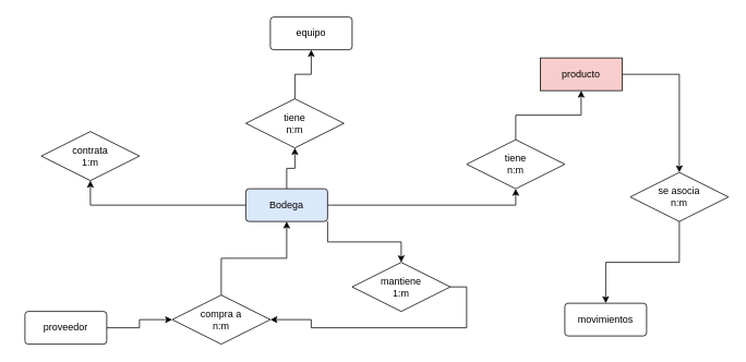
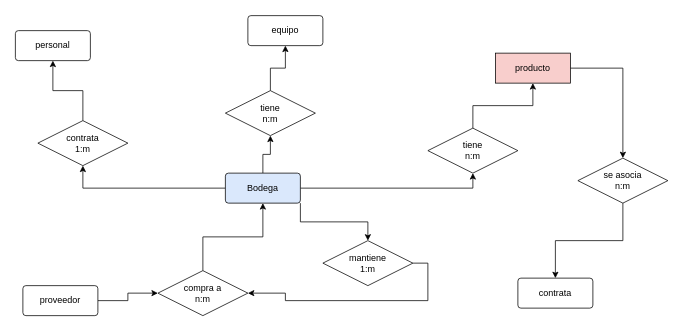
  <mxCell id="0" />
  <mxCell id="1" parent="0" />
  <mxCell id="2" style="edgeStyle=orthogonalEdgeStyle;rounded=0;orthogonalLoop=1;jettySize=auto;html=1;exitX=1;exitY=0.5;exitDx=0;exitDy=0;entryX=0.5;entryY=1;entryDx=0;entryDy=0;" edge="1" parent="1" source="6" target="13"><mxGeometry relative="1" as="geometry" /></mxCell>
  <mxCell id="3" style="edgeStyle=orthogonalEdgeStyle;rounded=0;orthogonalLoop=1;jettySize=auto;html=1;exitX=0;exitY=0.5;exitDx=0;exitDy=0;" edge="1" parent="1" source="6" target="11"><mxGeometry relative="1" as="geometry" /></mxCell>
  <mxCell id="4" style="edgeStyle=orthogonalEdgeStyle;rounded=0;orthogonalLoop=1;jettySize=auto;html=1;exitX=0.5;exitY=0;exitDx=0;exitDy=0;entryX=0.5;entryY=1;entryDx=0;entryDy=0;" edge="1" parent="1" source="6" target="16"><mxGeometry relative="1" as="geometry" /></mxCell>
  <mxCell id="5" style="edgeStyle=orthogonalEdgeStyle;rounded=0;orthogonalLoop=1;jettySize=auto;html=1;exitX=1;exitY=1;exitDx=0;exitDy=0;entryX=0.5;entryY=0;entryDx=0;entryDy=0;" edge="1" parent="1" source="6" target="23"><mxGeometry relative="1" as="geometry" /></mxCell>
  <mxCell id="6" value="Bodega" style="rounded=1;arcSize=10;whiteSpace=wrap;html=1;align=center;fillColor=#dae8fc;" vertex="1" parent="1"><mxGeometry x="300" y="230" width="100" height="40" as="geometry" /></mxCell>
  <mxCell id="7" style="edgeStyle=orthogonalEdgeStyle;rounded=0;orthogonalLoop=1;jettySize=auto;html=1;exitX=1;exitY=0.5;exitDx=0;exitDy=0;entryX=0.5;entryY=0;entryDx=0;entryDy=0;" edge="1" parent="1" source="8" target="25"><mxGeometry relative="1" as="geometry" /></mxCell>
  <mxCell id="8" value="producto" style="whiteSpace=wrap;html=1;align=center;fillColor=#f8cecc;" vertex="1" parent="1"><mxGeometry x="660" y="70" width="100" height="40" as="geometry" /></mxCell>
+ <mxCell id="9" value="personal" style="rounded=1;arcSize=10;whiteSpace=wrap;html=1;align=center;" vertex="1" parent="1"><mxGeometry x="20" y="40" width="100" height="40" as="geometry" /></mxCell>
+ <mxCell id="10" style="edgeStyle=orthogonalEdgeStyle;rounded=0;orthogonalLoop=1;jettySize=auto;html=1;exitX=0.5;exitY=0;exitDx=0;exitDy=0;entryX=0.5;entryY=1;entryDx=0;entryDy=0;" edge="1" parent="1" source="11" target="9"><mxGeometry relative="1" as="geometry" /></mxCell>
  <mxCell id="11" value="contrata&lt;br&gt;1:m" style="shape=rhombus;perimeter=rhombusPerimeter;whiteSpace=wrap;html=1;align=center;" vertex="1" parent="1"><mxGeometry x="50" y="160" width="120" height="60" as="geometry" /></mxCell>
  <mxCell id="12" style="edgeStyle=orthogonalEdgeStyle;rounded=0;orthogonalLoop=1;jettySize=auto;html=1;exitX=0.5;exitY=0;exitDx=0;exitDy=0;entryX=0.5;entryY=1;entryDx=0;entryDy=0;" edge="1" parent="1" source="13" target="8"><mxGeometry relative="1" as="geometry" /></mxCell>
  <mxCell id="13" value="tiene&lt;br&gt;n:m" style="shape=rhombus;perimeter=rhombusPerimeter;whiteSpace=wrap;html=1;align=center;" vertex="1" parent="1"><mxGeometry x="570" y="170" width="120" height="60" as="geometry" /></mxCell>
  <mxCell id="14" value="equipo" style="rounded=1;arcSize=10;whiteSpace=wrap;html=1;align=center;" vertex="1" parent="1"><mxGeometry x="330" y="20" width="100" height="40" as="geometry" /></mxCell>
  <mxCell id="15" style="edgeStyle=orthogonalEdgeStyle;rounded=0;orthogonalLoop=1;jettySize=auto;html=1;exitX=0.5;exitY=0;exitDx=0;exitDy=0;entryX=0.5;entryY=1;entryDx=0;entryDy=0;" edge="1" parent="1" source="16" target="14"><mxGeometry relative="1" as="geometry" /></mxCell>
  <mxCell id="16" value="tiene&lt;br&gt;n:m" style="shape=rhombus;perimeter=rhombusPerimeter;whiteSpace=wrap;html=1;align=center;" vertex="1" parent="1"><mxGeometry x="300" y="120" width="120" height="60" as="geometry" /></mxCell>
  <mxCell id="17" style="edgeStyle=orthogonalEdgeStyle;rounded=0;orthogonalLoop=1;jettySize=auto;html=1;exitX=1;exitY=0.5;exitDx=0;exitDy=0;entryX=0;entryY=0.5;entryDx=0;entryDy=0;" edge="1" parent="1" source="18" target="20"><mxGeometry relative="1" as="geometry" /></mxCell>
  <mxCell id="18" value="proveedor" style="rounded=1;arcSize=10;whiteSpace=wrap;html=1;align=center;" vertex="1" parent="1"><mxGeometry x="30" y="380" width="100" height="40" as="geometry" /></mxCell>
  <mxCell id="19" style="edgeStyle=orthogonalEdgeStyle;rounded=0;orthogonalLoop=1;jettySize=auto;html=1;exitX=0.5;exitY=0;exitDx=0;exitDy=0;entryX=0.5;entryY=1;entryDx=0;entryDy=0;" edge="1" parent="1" source="20" target="6"><mxGeometry relative="1" as="geometry" /></mxCell>
  <mxCell id="20" value="compra a&lt;br&gt;n:m" style="shape=rhombus;perimeter=rhombusPerimeter;whiteSpace=wrap;html=1;align=center;" vertex="1" parent="1"><mxGeometry x="210" y="360" width="120" height="60" as="geometry" /></mxCell>
- <mxCell id="21" value="movimientos" style="rounded=1;arcSize=10;whiteSpace=wrap;html=1;align=center;" vertex="1" parent="1"><mxGeometry x="690" y="370" width="100" height="40" as="geometry" /></mxCell>
+ <mxCell id="21" value="contrata" style="rounded=1;arcSize=10;whiteSpace=wrap;html=1;align=center;" vertex="1" parent="1"><mxGeometry x="690" y="370" width="100" height="40" as="geometry" /></mxCell>
  <mxCell id="22" style="edgeStyle=orthogonalEdgeStyle;rounded=0;orthogonalLoop=1;jettySize=auto;html=1;exitX=1;exitY=0.5;exitDx=0;exitDy=0;" edge="1" parent="1" source="23" target="20"><mxGeometry relative="1" as="geometry" /></mxCell>
  <mxCell id="23" value="mantiene&lt;br&gt;1:m" style="shape=rhombus;perimeter=rhombusPerimeter;whiteSpace=wrap;html=1;align=center;" vertex="1" parent="1"><mxGeometry x="430" y="320" width="120" height="60" as="geometry" /></mxCell>
  <mxCell id="24" style="edgeStyle=orthogonalEdgeStyle;rounded=0;orthogonalLoop=1;jettySize=auto;html=1;exitX=0.5;exitY=1;exitDx=0;exitDy=0;entryX=0.5;entryY=0;entryDx=0;entryDy=0;" edge="1" parent="1" source="25" target="21"><mxGeometry relative="1" as="geometry" /></mxCell>
  <mxCell id="25" value="se asocia&lt;br&gt;n:m" style="shape=rhombus;perimeter=rhombusPerimeter;whiteSpace=wrap;html=1;align=center;" vertex="1" parent="1"><mxGeometry x="770" y="210" width="120" height="60" as="geometry" /></mxCell>
